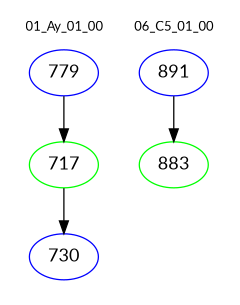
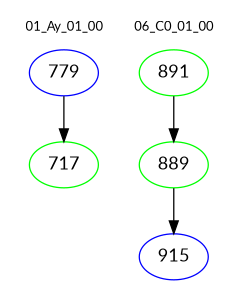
  digraph {
    fontname=Lato
    node [color=blue fontname=Lato]
    edge [color=black fontname=Lato]
    n1 [label=779]
    n2 [color=green label=717]
-   n3 [label=730]
-   n4 [label=891]
-   n5 [color=green label=883]
+   n4 [color=green label=891]
+   n5 [color=green label=889]
+   n6 [label=915]
    subgraph cluster_1 {
      color=white
      fontsize=10
      label="01_Ay_01_00"
      n1
      n2
-     n3
    }
    subgraph cluster_2 {
      color=white
      fontsize=10
-     label="06_C5_01_00"
+     label="06_C0_01_00"
      n4
      n5
+     n6
    }
    n1 -> n2
-   n2 -> n3
    n4 -> n5
+   n5 -> n6
  }
